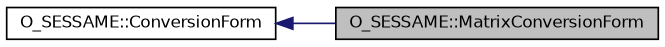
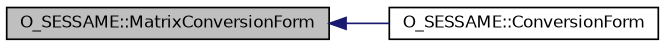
  digraph {
    rankdir=LR
    node [color=black fontname=Helvetica fontsize=10 shape=record style=filled]
    n1 [fillcolor=grey75 fontcolor=black height=0.2 label="O_SESSAME::MatrixConversionForm" width=0.4]
    n2 [fillcolor=white height=0.2 label="O_SESSAME::ConversionForm" width=0.4]
-   n2 -> n1 [color=midnightblue dir=back fontname=Helvetica fontsize=10 labelfontname=Helvetica labelfontsize=10 style=solid]
+   n1 -> n2 [color=midnightblue dir=back fontname=Helvetica fontsize=10 labelfontname=Helvetica labelfontsize=10 style=solid]
  }
